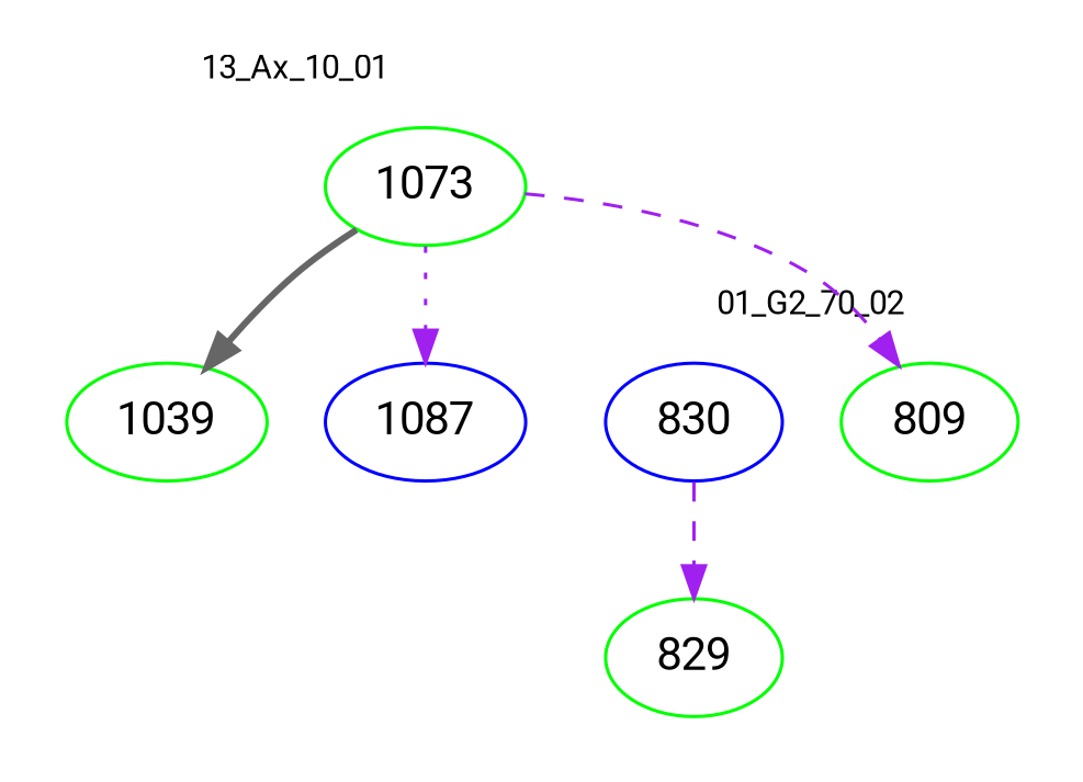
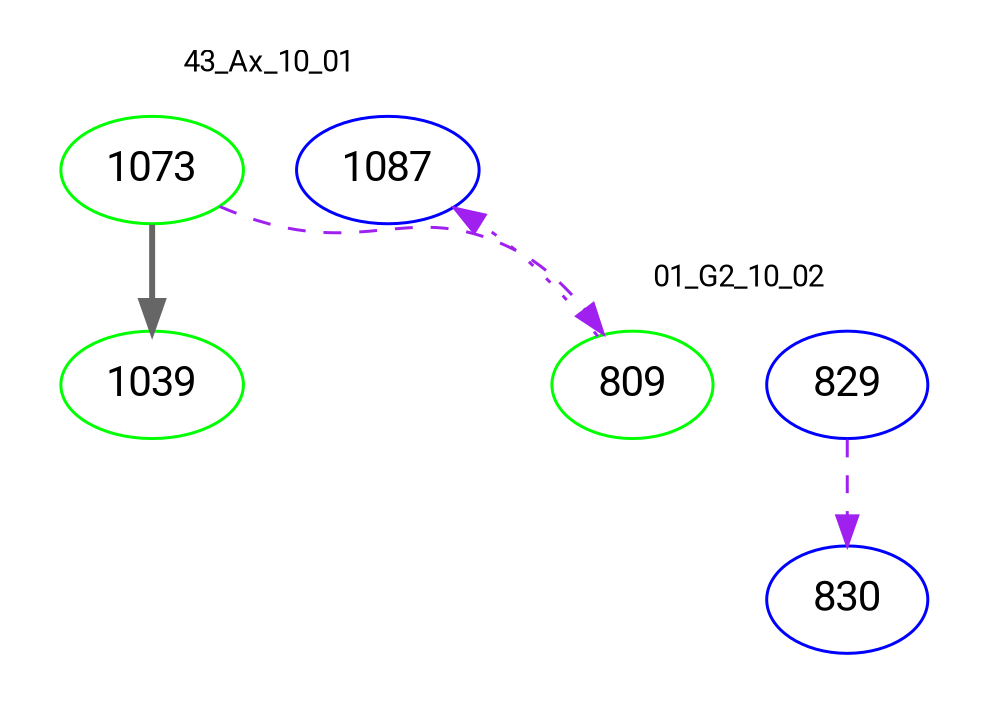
  digraph {
    fontname=Roboto
    node [color=green fontname=Roboto]
    edge [color=purple fontname=Roboto style=dashed]
    n1 [label=1073]
    n2 [label=1039]
    n3 [color=blue label=1087]
-   n4 [label=829]
+   n4 [color=blue label=829]
    n5 [label=809]
    n6 [color=blue label=830]
    subgraph cluster_1 {
      color=white
      fontsize=10
-     label="13_Ax_10_01"
+     label="43_Ax_10_01"
      n1
      n2
      n3
    }
    subgraph cluster_2 {
      color=white
      fontsize=10
-     label="01_G2_70_02"
+     label="01_G2_10_02"
      n4
      n5
      n6
    }
    n1 -> n2 [color=gray40 style=bold]
-   n1 -> n3 [style=dotted]
+   n5 -> n3 [style=dotted]
    n1 -> n5
-   n6 -> n4
+   n4 -> n6
  }
